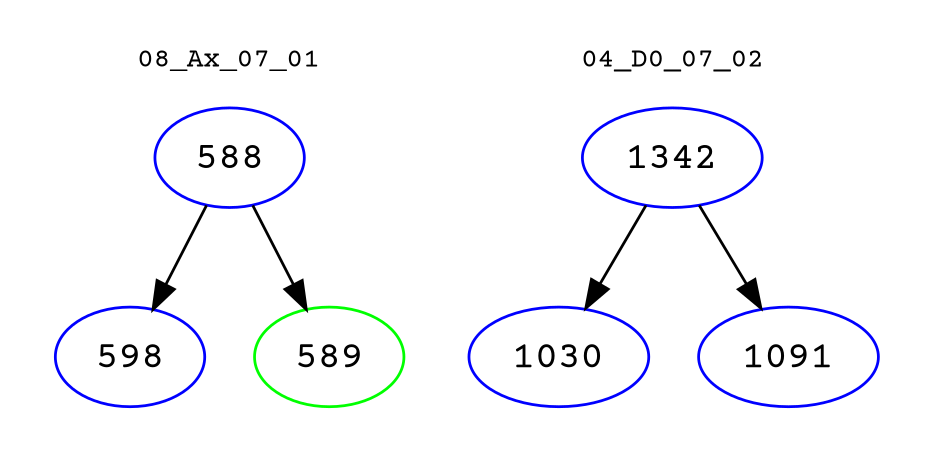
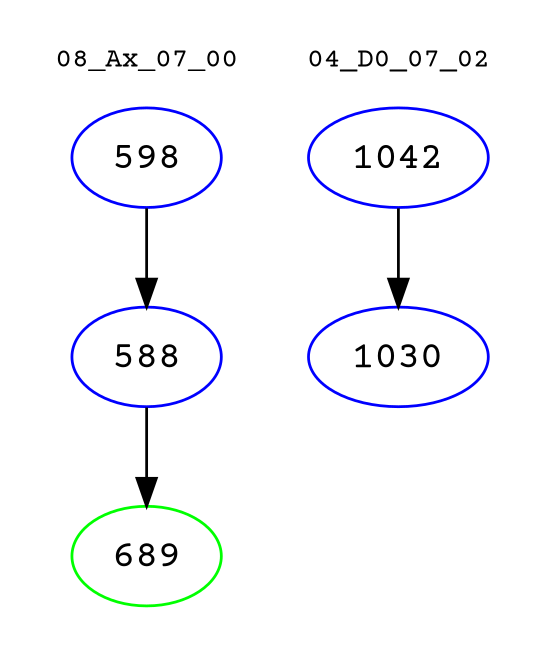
  digraph {
    fontname="Courier Prime"
    node [color=blue fontname="Courier Prime"]
    edge [color=black fontname="Courier Prime"]
    n1 [label=588]
    n2 [label=598]
-   n3 [color=green label=589]
-   n4 [label=1342]
+   n3 [color=green label=689]
+   n4 [label=1042]
    n5 [label=1030]
-   n6 [label=1091]
    subgraph cluster_1 {
      color=white
      fontsize=10
-     label="08_Ax_07_01"
+     label="08_Ax_07_00"
      n1
      n2
      n3
    }
    subgraph cluster_2 {
      color=white
      fontsize=10
      label="04_D0_07_02"
      n4
      n5
-     n6
    }
-   n1 -> n2
+   n2 -> n1
    n1 -> n3
    n4 -> n5
-   n4 -> n6
  }
